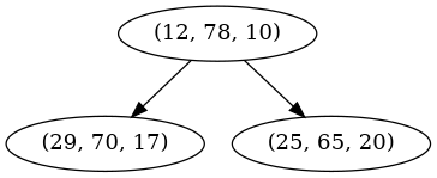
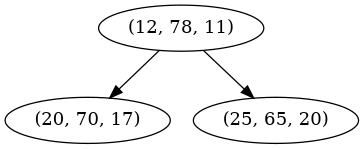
  digraph {
-   "(12, 78, 11)" [label="(12, 78, 10)"]
-   "(20, 70, 17)" [label="(29, 70, 17)"]
+   "(12, 78, 11)"
+   "(20, 70, 17)"
    "(25, 65, 20)"
    "(12, 78, 11)" -> "(20, 70, 17)"
    "(12, 78, 11)" -> "(25, 65, 20)"
  }
